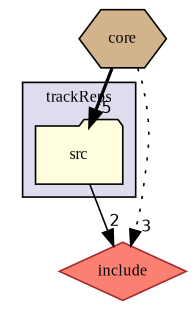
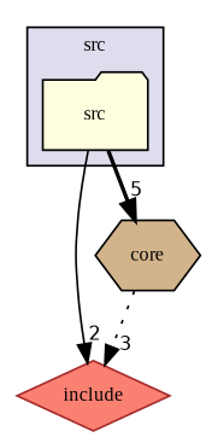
  digraph {
    compound=true
    fontname="Liberation Serif"
    node [color=black fontname="Liberation Serif" fontsize=10 style=filled]
    edge [fontname="Liberation Serif" labeldistance=1.5 labelfontname=Helvetica labelfontsize=10]
    n1 [fillcolor=lightyellow label=src pencolor=black shape=folder]
    n2 [color=brown fillcolor=salmon label=include shape=diamond]
    n3 [fillcolor=tan label=core shape=hexagon]
    subgraph cluster_1 {
      bgcolor="#ddddee"
      fontsize=10
-     label=trackReps
+     label=src
      pencolor=black
      n1
    }
    n1 -> n2 [headlabel=2 style=solid]
-   n3 -> n1 [headlabel=5 style=bold]
+   n1 -> n3 [headlabel=5 style=bold]
    n3 -> n2 [headlabel=3 style=dotted]
  }
